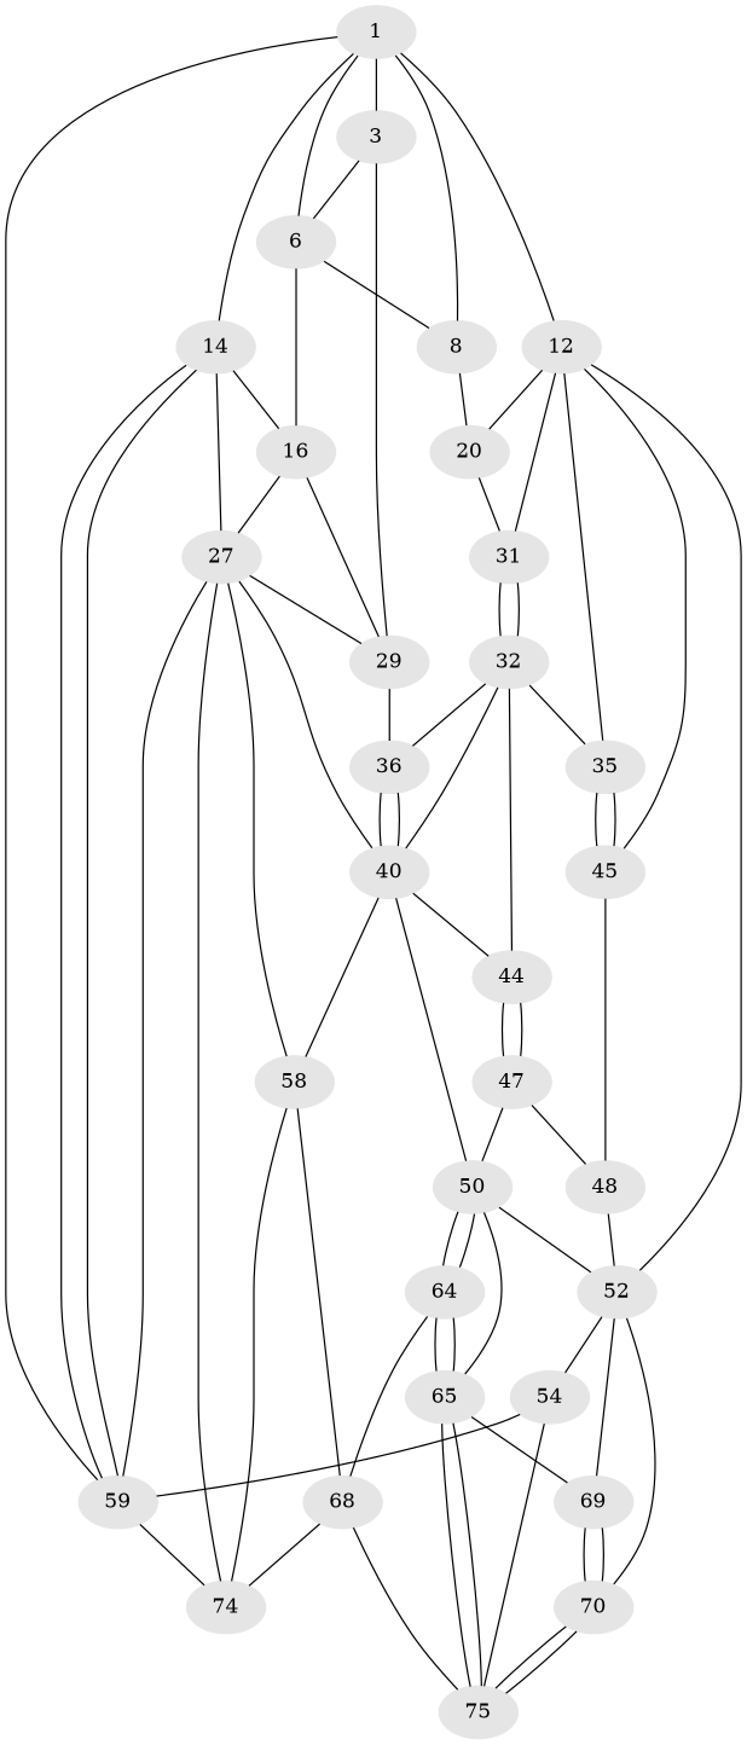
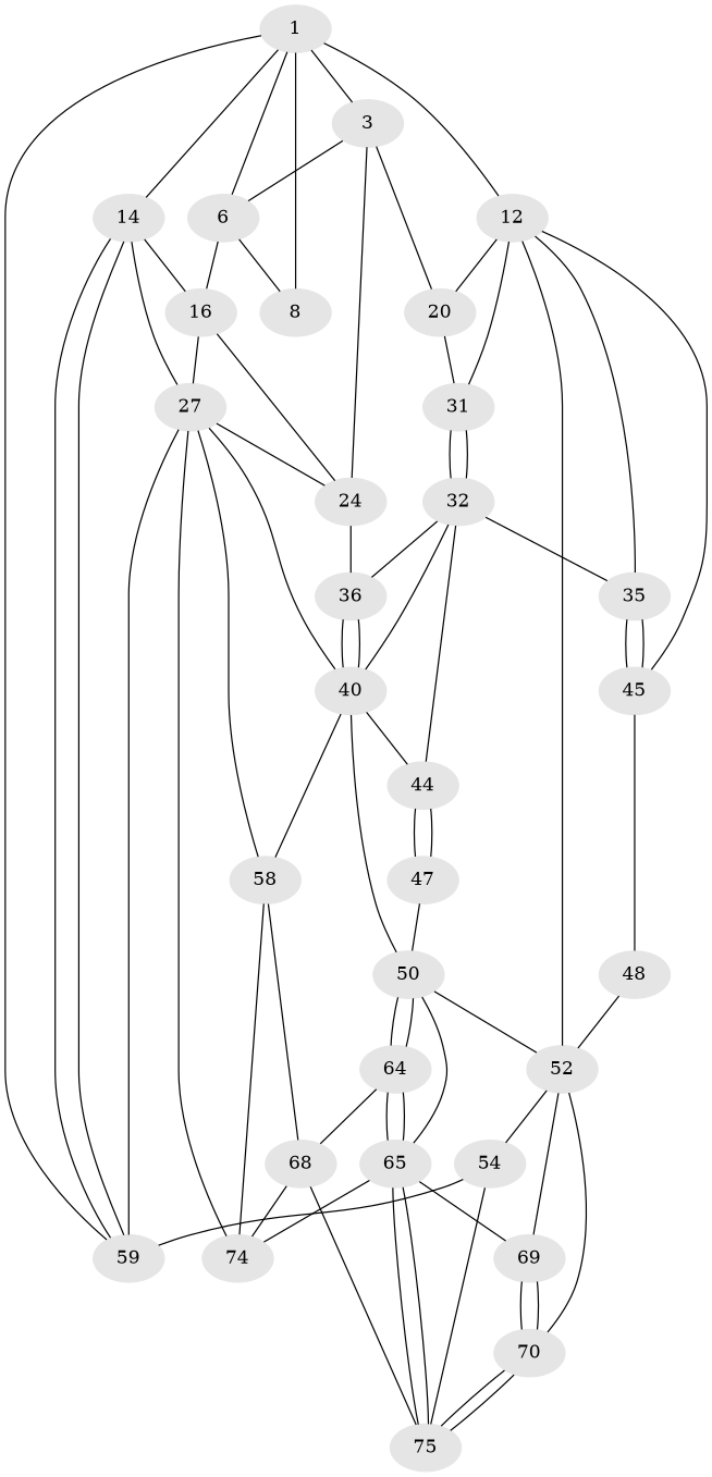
  graph {
    node [color=gray90 style=filled]
    1 [super="+2+9"]
    3 [super="+4"]
    6 [super="+7"]
    8
    12 [super="+17"]
    14 [super="+15"]
    59 [super="+63"]
    20 [super="+21"]
-   29 [super="+30"]
+   29 [super="+30" label=24]
    16 [super="+22"]
    31
    35
    45
    52 [super="+55+53"]
    27 [super="+28"]
    74 [super="+76"]
    36 [super="+37"]
    32 [super="+33"]
    48
    54
    69
    70
    75 [super="+78"]
    40 [super="+42"]
    58 [super="+67"]
    44
    50 [super="+51"]
    68 [super="+77"]
    47
    64
    65 [super="+66"]
    1 -- 3
    1 -- 6
    1 -- 8
    1 -- 12 [weight=2]
    1 -- 14
    1 -- 59
    3 -- 6
-   8 -- 20
+   3 -- 20
    3 -- 29
    6 -- 8
    6 -- 16 [weight=2]
    12 -- 20
    12 -- 31
    12 -- 35
    12 -- 45
    12 -- 52
    14 -- 59
    14 -- 59
    14 -- 16
    14 -- 27
-   59 -- 74
+   65 -- 74
    20 -- 31
    29 -- 36
    16 -- 29
    16 -- 27 [weight=2]
    31 -- 32
    31 -- 32
    35 -- 45
    35 -- 45
    45 -- 48
    52 -- 54
    52 -- 69
    52 -- 70
    27 -- 59 [weight=3]
    27 -- 29
    27 -- 74
    27 -- 40
    27 -- 58
    36 -- 40
    36 -- 40
    32 -- 35
    32 -- 36
    32 -- 40
    32 -- 44
    48 -- 52
    54 -- 59
    54 -- 75
    69 -- 70
    69 -- 70
    70 -- 75
    70 -- 75
    40 -- 58
    40 -- 44
    40 -- 50
    58 -- 74
    58 -- 68
    44 -- 47
    44 -- 47
    50 -- 52
    50 -- 64
    50 -- 64
    50 -- 65
    68 -- 74
    68 -- 75
-   47 -- 48
    47 -- 50
    64 -- 68
    64 -- 65
    64 -- 65
    65 -- 69
    65 -- 75
    65 -- 75
  }
